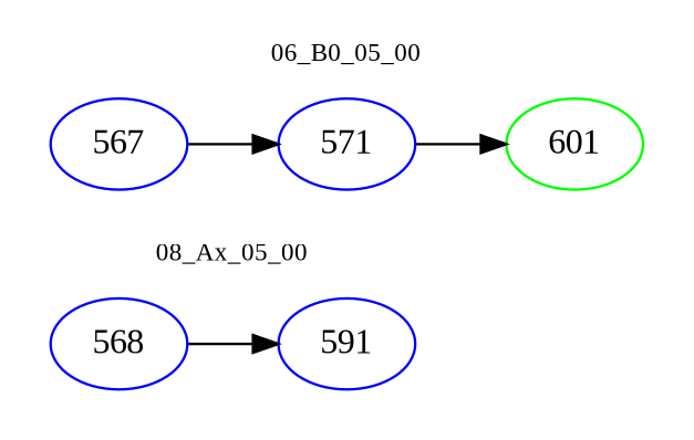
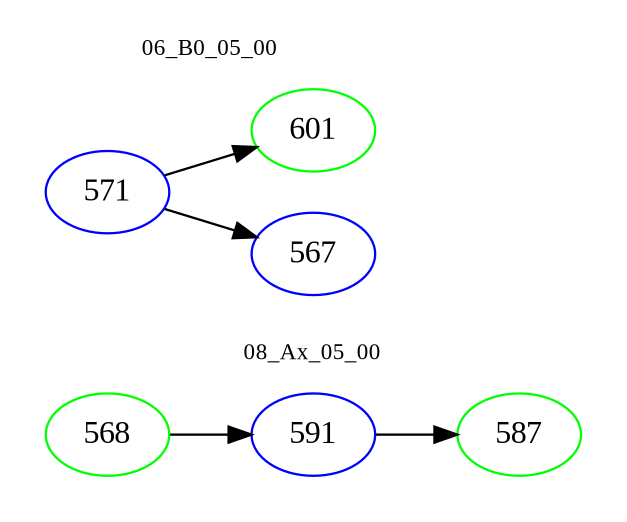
  digraph {
    fontname="Liberation Serif"
    rankdir=LR
    node [color=blue fontname="Liberation Serif"]
    edge [color=black fontname="Liberation Serif"]
    n1 [label=591]
-   n2 [label=568]
+   n2 [color=green label=568]
+   n3 [color=green label=587]
    n4 [label=571]
    n5 [label=567]
    n6 [color=green label=601]
    subgraph cluster_1 {
      color=white
      fontsize=10
      label="08_Ax_05_00"
      n1
      n2
+     n3
    }
    subgraph cluster_2 {
      color=white
      fontsize=10
      label="06_B0_05_00"
      n4
      n5
      n6
    }
+   n1 -> n3
    n2 -> n1
-   n5 -> n4
+   n4 -> n5
    n4 -> n6
  }
